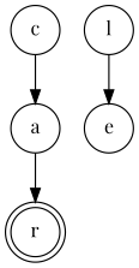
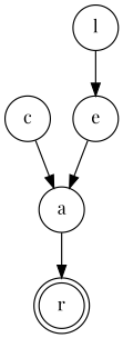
  digraph {
    fontname="Playfair Display"
    node [color=black fontname="Playfair Display" shape=circle]
    edge [fontname="Playfair Display"]
    r [shape=doublecircle]
    c
    a
    l
    e
    c -> a
    a -> r
    l -> e
+   e -> a
  }
